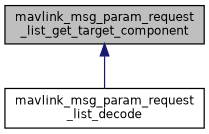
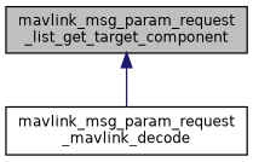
  digraph {
    rankdir=TB
    node [color=black fontname=Helvetica fontsize=10 shape=record style=filled]
    n1 [fillcolor=grey75 fontcolor=black height=0.2 label="mavlink_msg_param_request\l_list_get_target_component" width=0.4]
-   n2 [fillcolor=white height=0.2 label="mavlink_msg_param_request\l_list_decode" width=0.4]
+   n2 [fillcolor=white height=0.2 label="mavlink_msg_param_request\l_mavlink_decode" width=0.4]
    n1 -> n2 [color=midnightblue dir=back fontname=Helvetica fontsize=10 labelfontname=Helvetica labelfontsize=10 style=solid]
  }
